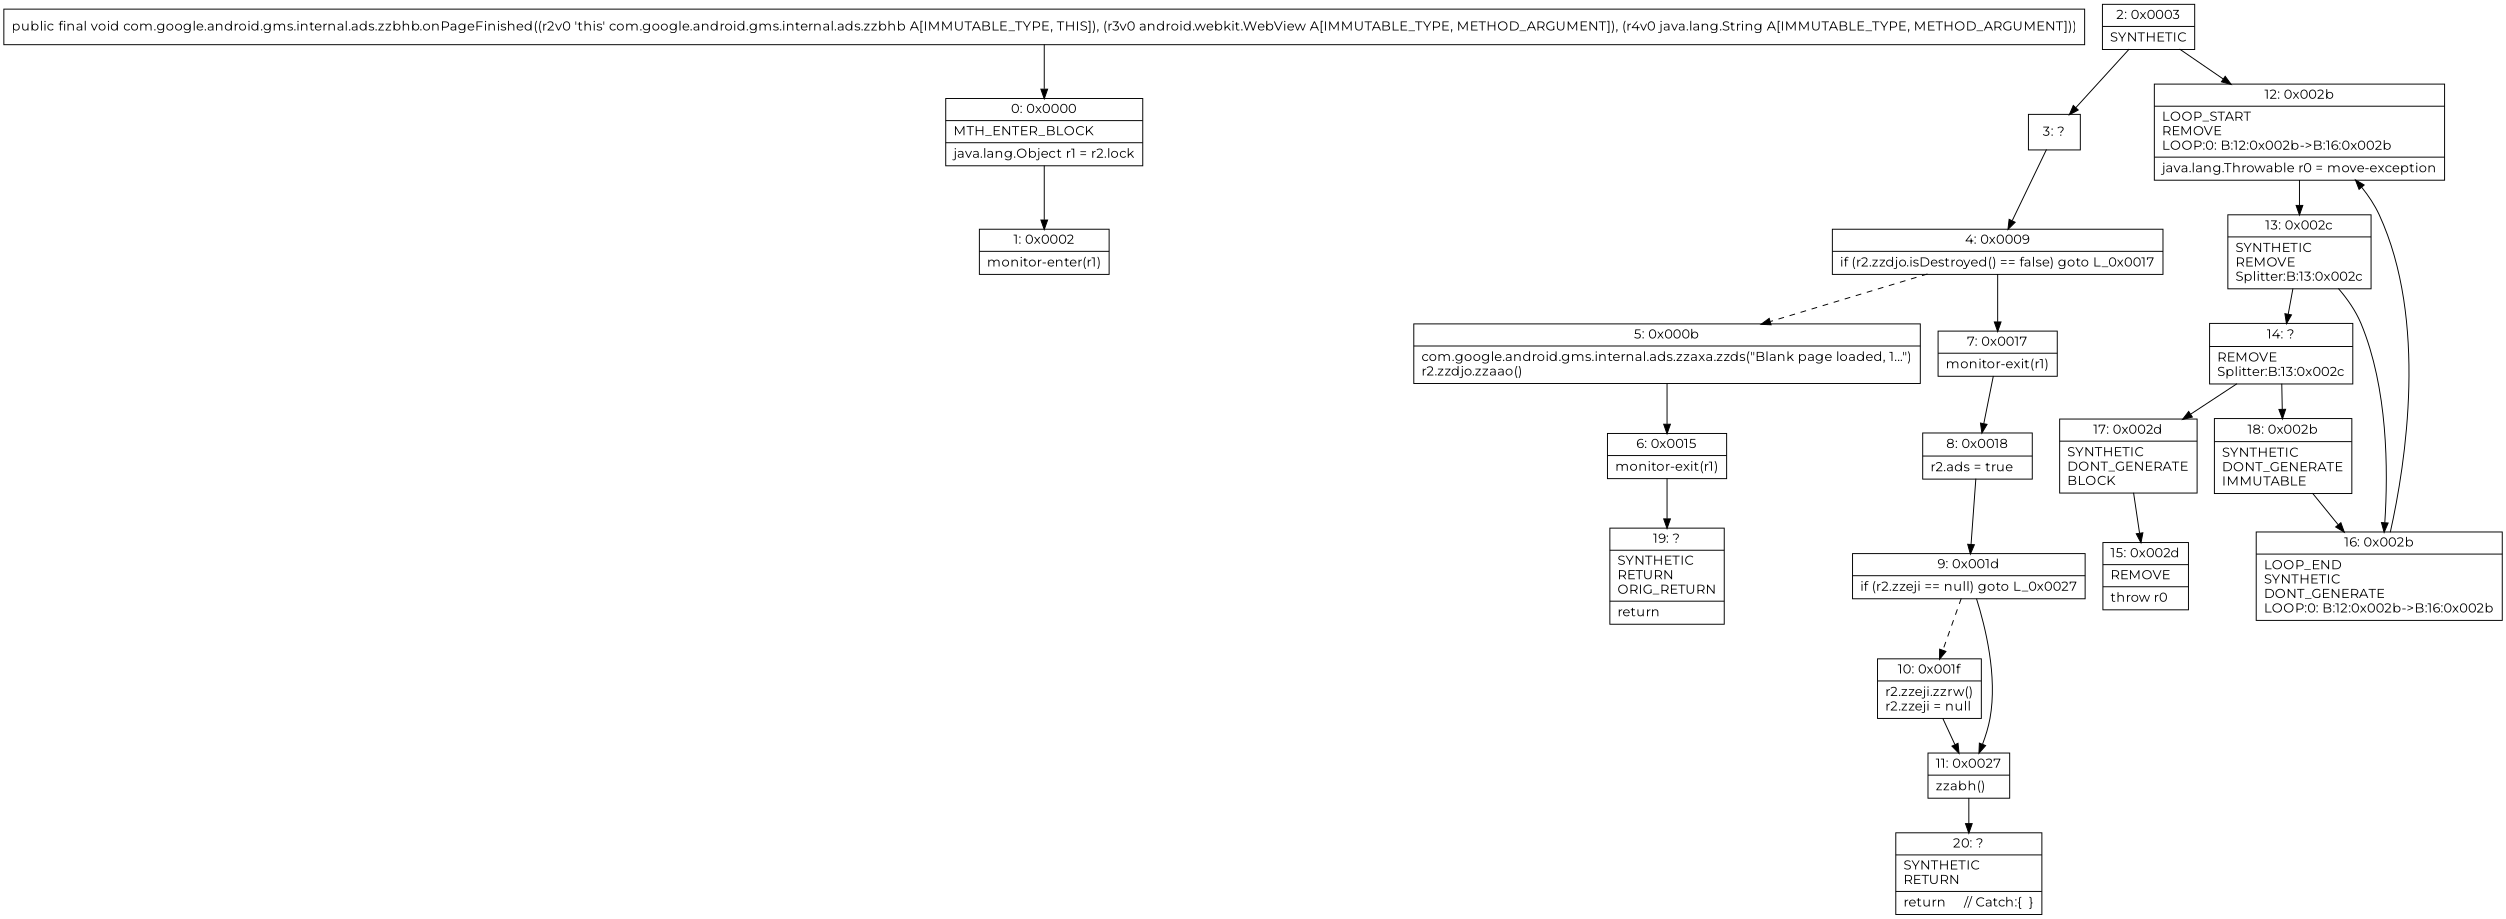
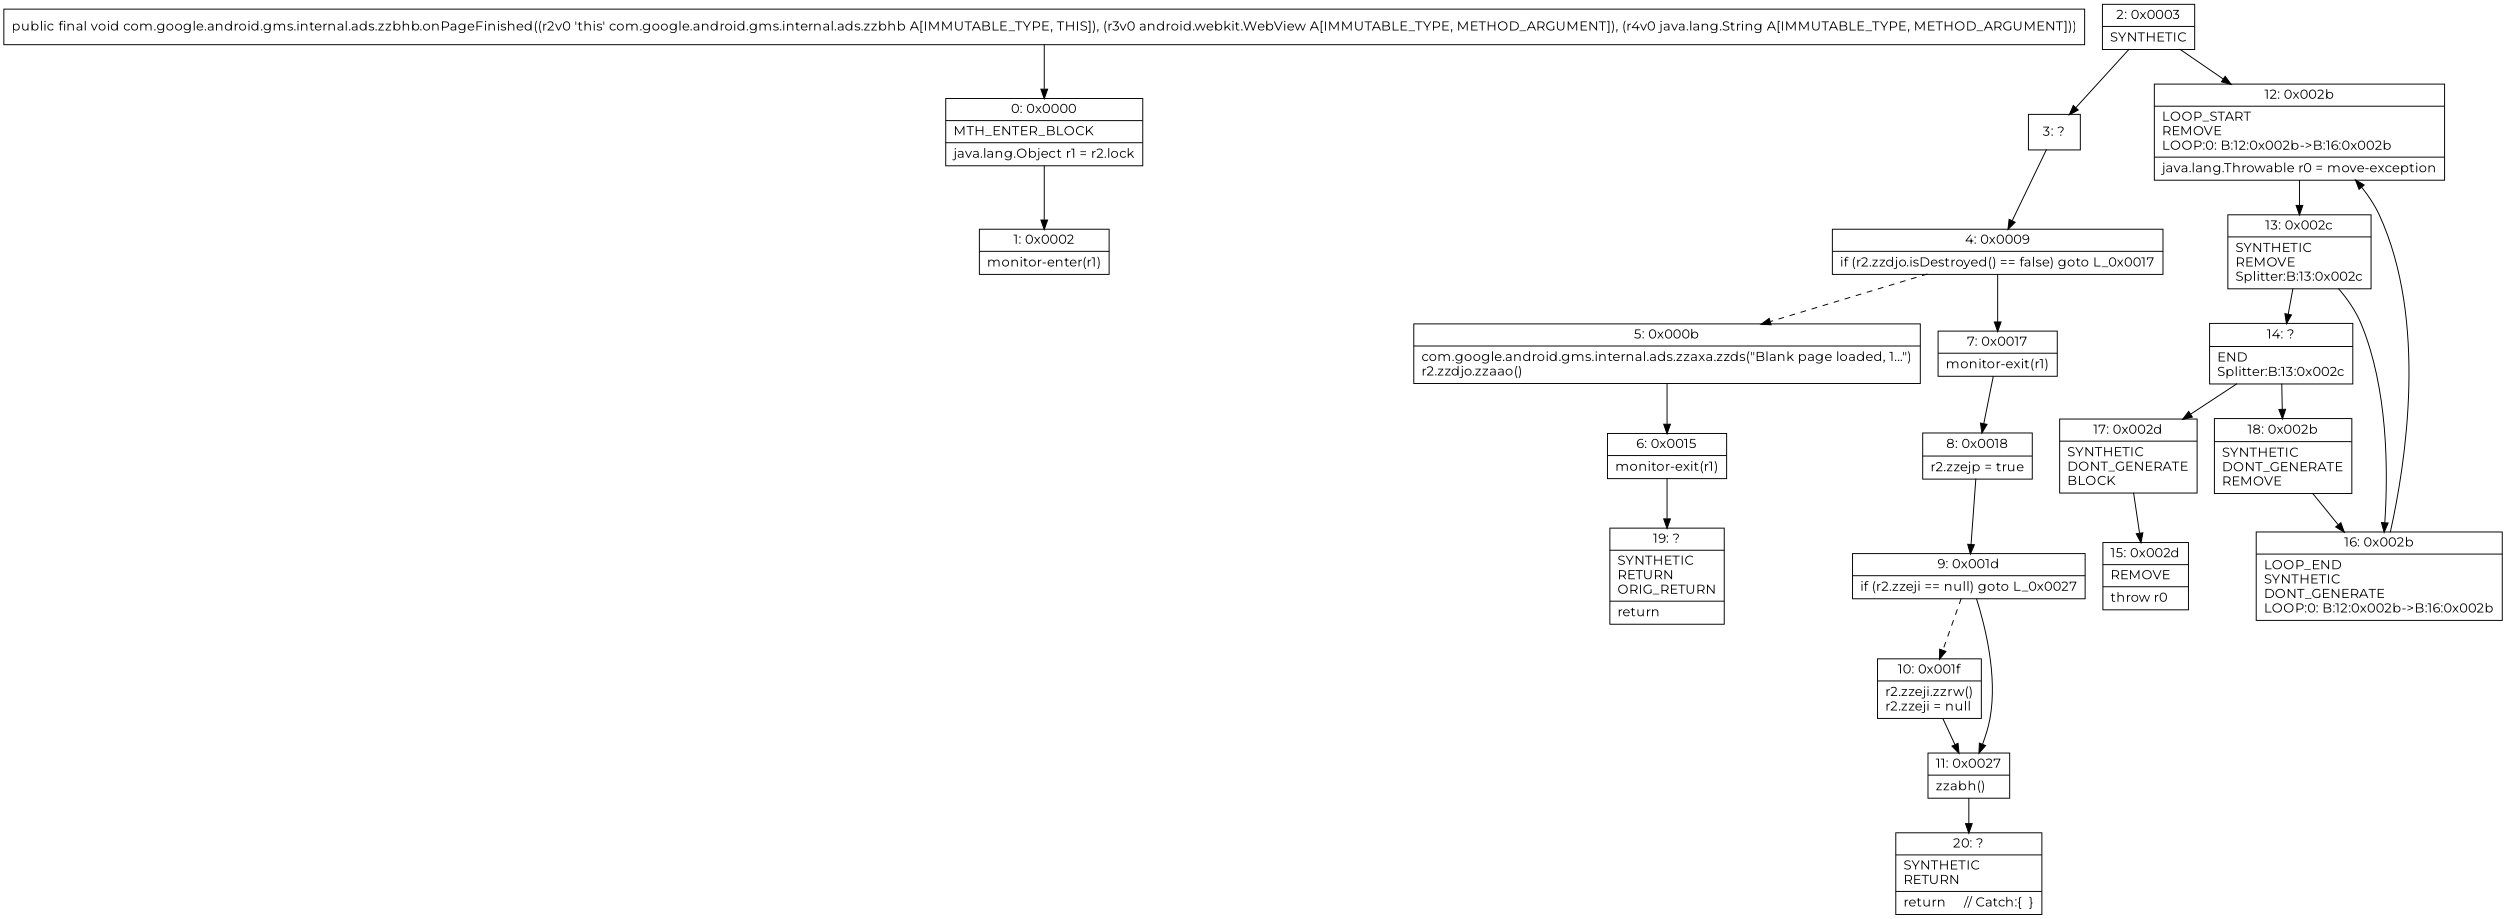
  digraph {
    fontname=Montserrat
    node [fontname=Montserrat shape=record]
    edge [fontname=Montserrat]
    n1 [label="{0\:\ 0x0000|MTH_ENTER_BLOCK\l|java.lang.Object r1 = r2.lock\l}"]
    n2 [label="{1\:\ 0x0002|monitor\-enter(r1)\l}"]
    n3 [label="{2\:\ 0x0003|SYNTHETIC\l}"]
    n4 [label="{3\:\ ?}"]
    n5 [label="{12\:\ 0x002b|LOOP_START\lREMOVE\lLOOP:0: B:12:0x002b\-\>B:16:0x002b\l|java.lang.Throwable r0 = move\-exception\l}"]
    n6 [label="{4\:\ 0x0009|if (r2.zzdjo.isDestroyed() == false) goto L_0x0017\l}"]
    n7 [label="{13\:\ 0x002c|SYNTHETIC\lREMOVE\lSplitter:B:13:0x002c\l}"]
    n8 [label="{5\:\ 0x000b|com.google.android.gms.internal.ads.zzaxa.zzds(\"Blank page loaded, 1...\")\lr2.zzdjo.zzaao()\l}"]
    n9 [label="{7\:\ 0x0017|monitor\-exit(r1)\l}"]
    n10 [label="{6\:\ 0x0015|monitor\-exit(r1)\l}"]
-   n11 [label="{8\:\ 0x0018|r2.ads = true\l}"]
+   n11 [label="{8\:\ 0x0018|r2.zzejp = true\l}"]
    n12 [label="{19\:\ ?|SYNTHETIC\lRETURN\lORIG_RETURN\l|return\l}"]
    n13 [label="{9\:\ 0x001d|if (r2.zzeji == null) goto L_0x0027\l}"]
    n14 [label="{10\:\ 0x001f|r2.zzeji.zzrw()\lr2.zzeji = null\l}"]
    n15 [label="{11\:\ 0x0027|zzabh()\l}"]
    n16 [label="{20\:\ ?|SYNTHETIC\lRETURN\l|return     \/\/ Catch:\{  \}\l}"]
-   n17 [label="{14\:\ ?|REMOVE\lSplitter:B:13:0x002c\l}"]
+   n17 [label="{14\:\ ?|END\lSplitter:B:13:0x002c\l}"]
    n18 [label="{16\:\ 0x002b|LOOP_END\lSYNTHETIC\lDONT_GENERATE\lLOOP:0: B:12:0x002b\-\>B:16:0x002b\l}"]
    n19 [label="{17\:\ 0x002d|SYNTHETIC\lDONT_GENERATE\lBLOCK\l}"]
-   n20 [label="{18\:\ 0x002b|SYNTHETIC\lDONT_GENERATE\lIMMUTABLE\l}"]
+   n20 [label="{18\:\ 0x002b|SYNTHETIC\lDONT_GENERATE\lREMOVE\l}"]
    n21 [label="{15\:\ 0x002d|REMOVE\l|throw r0\l}"]
    n22 [label="{public final void com.google.android.gms.internal.ads.zzbhb.onPageFinished((r2v0 'this' com.google.android.gms.internal.ads.zzbhb A[IMMUTABLE_TYPE, THIS]), (r3v0 android.webkit.WebView A[IMMUTABLE_TYPE, METHOD_ARGUMENT]), (r4v0 java.lang.String A[IMMUTABLE_TYPE, METHOD_ARGUMENT])) }"]
    n1 -> n2
    n3 -> n4
    n3 -> n5
    n4 -> n6
    n5 -> n7
    n6 -> n8 [style=dashed]
    n6 -> n9
    n7 -> n17
    n7 -> n18
    n8 -> n10
    n9 -> n11
    n10 -> n12
    n11 -> n13
    n13 -> n14 [style=dashed]
    n13 -> n15
    n14 -> n15
    n15 -> n16
    n17 -> n19
    n17 -> n20
    n18 -> n5
    n19 -> n21
    n20 -> n18
    n22 -> n1
  }
